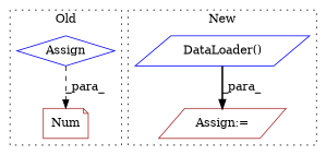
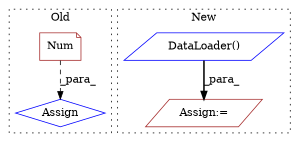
  digraph {
    node [color=blue shape=parallelogram]
    n1 [a=63 l="21,0" label=Assign s="10077,0" shape=diamond]
    n2 [a=76 color=brown l=1 label=Num s=10095 shape=note]
    n3 [a=75 l="28,29" label="DataLoader()" s="9697,9740"]
    n4 [a=68 color=brown l=3 label="Assign:=" s=9694]
    subgraph cluster_1 {
      label=Old
      style=dotted
      n1
      n2
    }
    subgraph cluster_2 {
      label=New
      style=dotted
      n3
      n4
    }
-   n1 -> n2 [label=_para_ style=dashed]
+   n2 -> n1 [label=_para_ style=dashed]
    n3 -> n4 [label=_para_ style=bold]
  }
